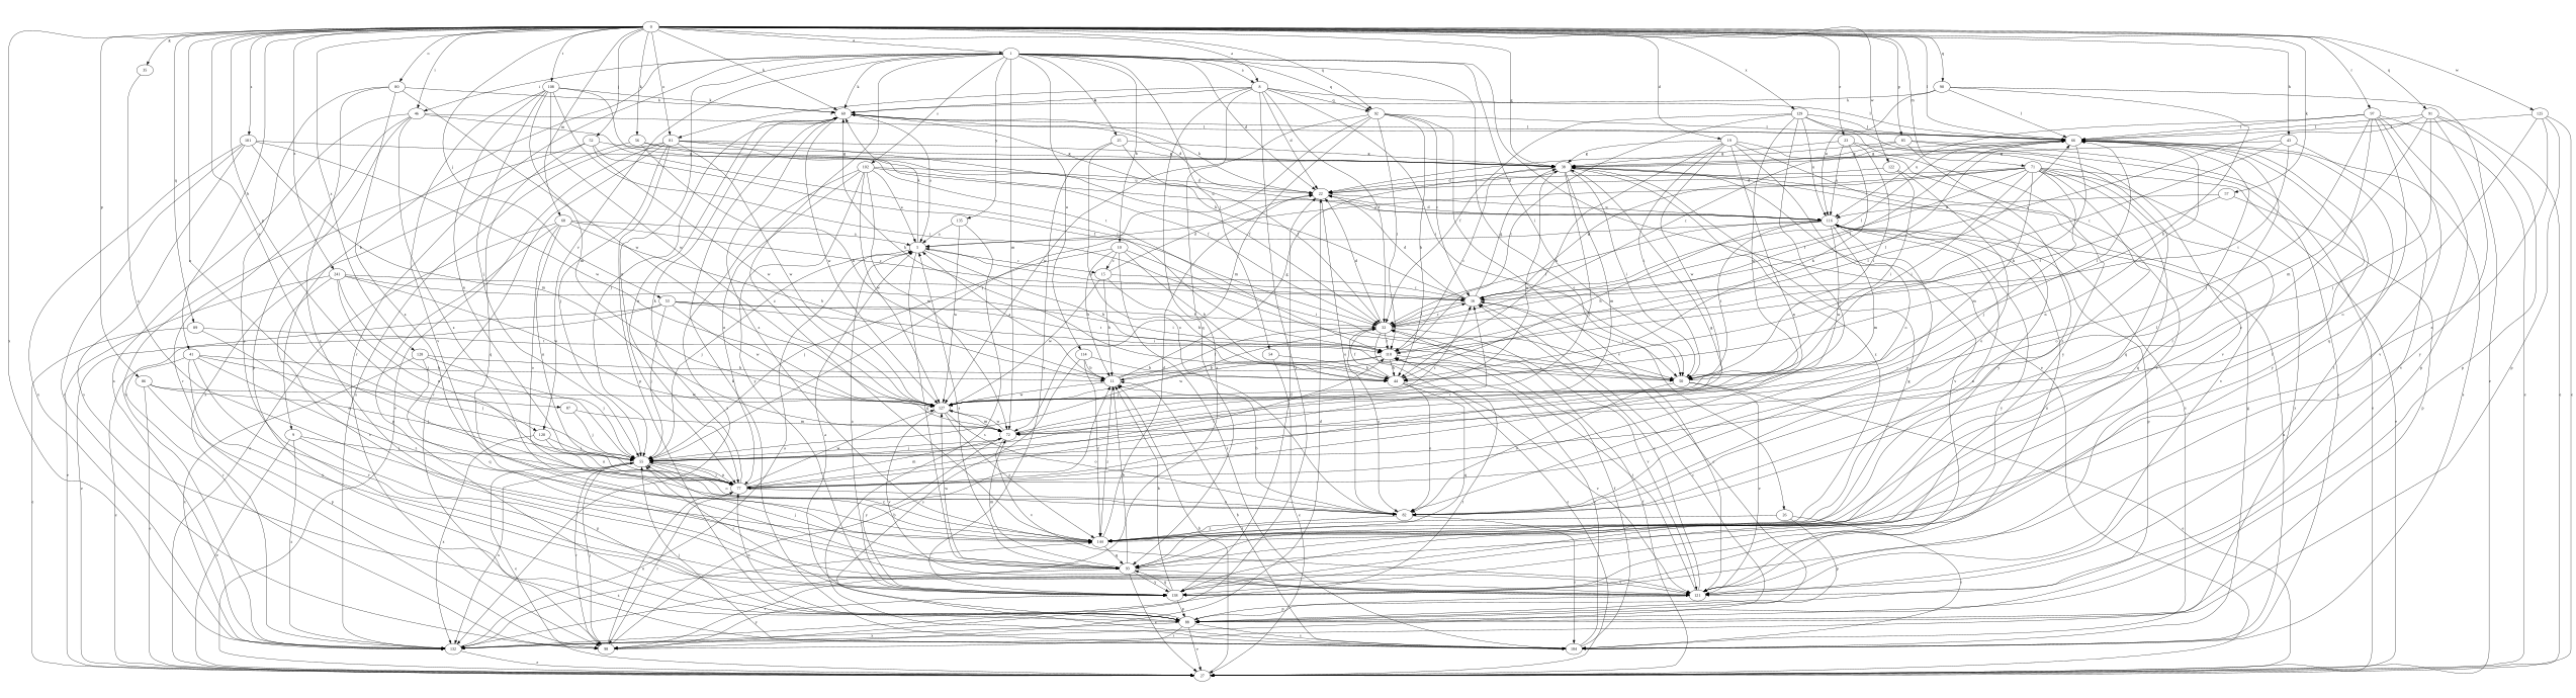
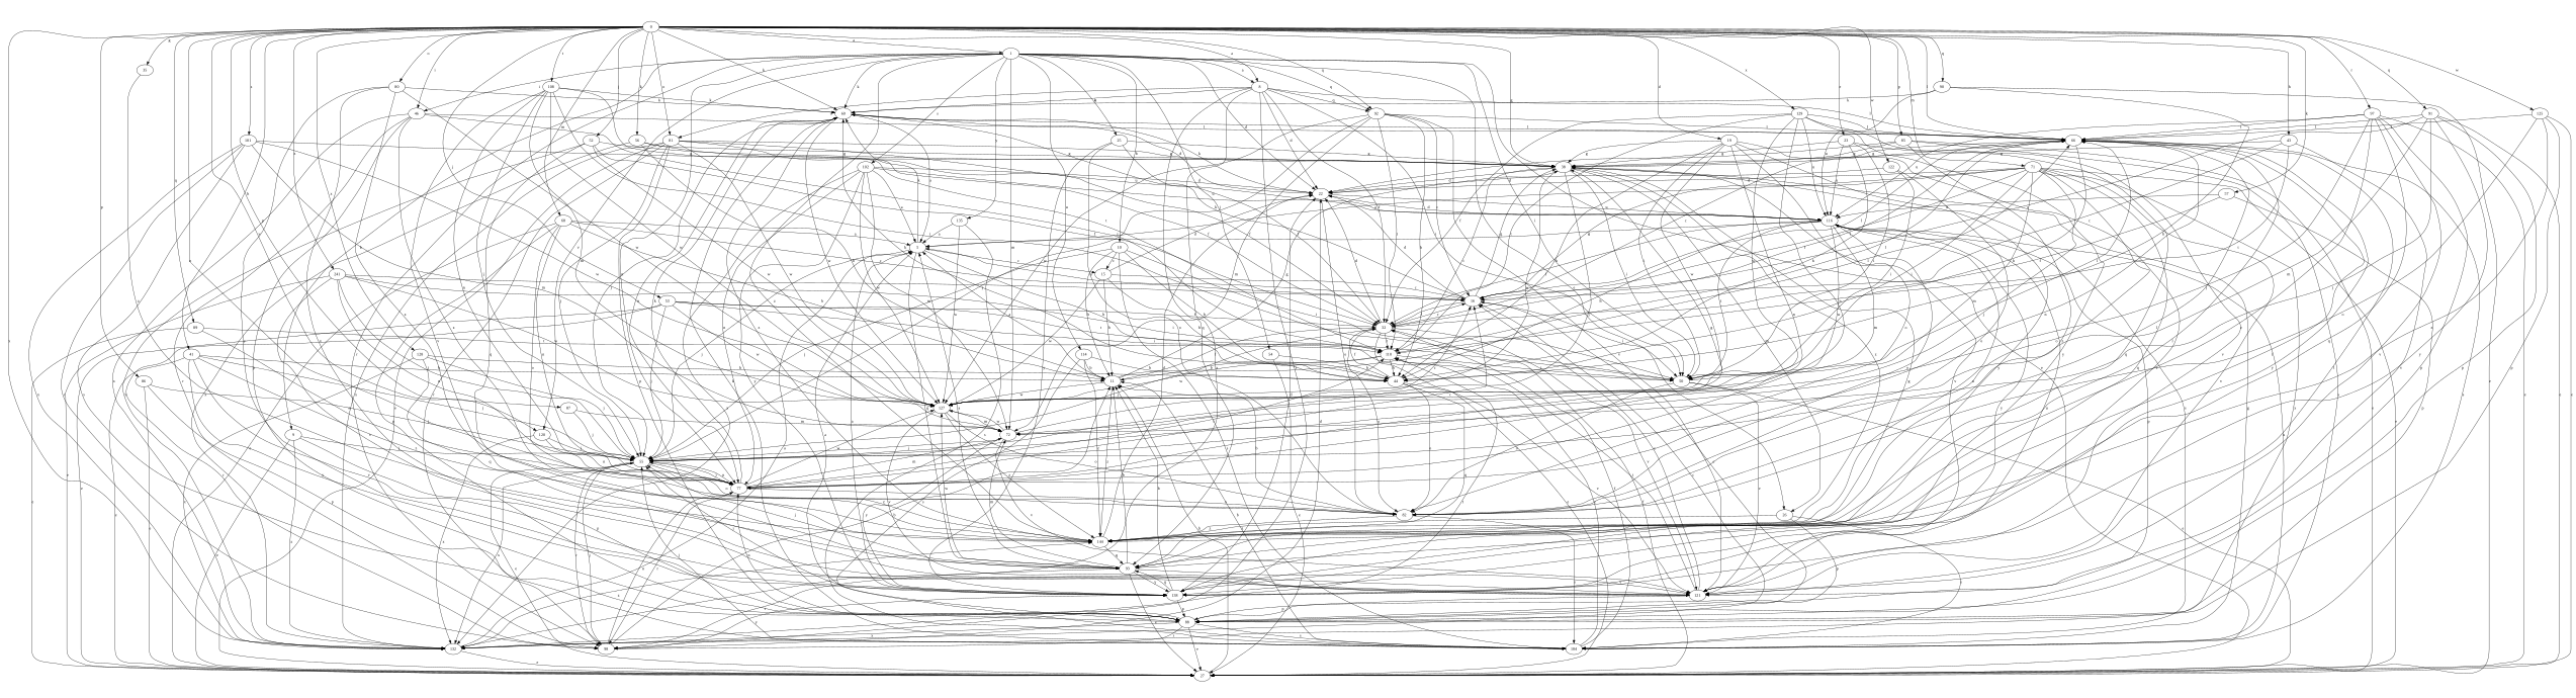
  strict digraph {
    fontname="Liberation Serif"
    node [fontname="Liberation Serif"]
    edge [fontname="Liberation Serif"]
    0
    1
    n3 [label=8]
    19
    23
    35
    38
    41
    43
    46
    52
    53
    56
    57
    60
    66
    68
    71
    77
    80
    81
    85
    86
    87
    89
    90
    91
    92
    97
    101
    108
    120
    122
    125
    128
    129
    132
    n38 [label=241]
    9
    10
    22
    25
    26
    27
    50
    54
    72
    98
    102
    114
    135
    144
    32
    93
    44
    127
    82
    121
    138
    116
    55
    104
    110
    11
    16
    88
    5
    15
    0 -> 1 [label=a]
    0 -> n3 [label=a]
    0 -> 19 [label=d]
    0 -> 23 [label=e]
    0 -> 35 [label=g]
    0 -> 38 [label=g]
    0 -> 41 [label=h]
    0 -> 43 [label=h]
    0 -> 46 [label=i]
    0 -> 52 [label=j]
    0 -> 53 [label=j]
    0 -> 56 [label=k]
    0 -> 57 [label=k]
    0 -> 60 [label=k]
    0 -> 66 [label=l]
    0 -> 68 [label=m]
    0 -> 71 [label=m]
    0 -> 77 [label=n]
    0 -> 80 [label=o]
    0 -> 81 [label=o]
    0 -> 85 [label=p]
    0 -> 86 [label=p]
    0 -> 87 [label=p]
    0 -> 89 [label=q]
    0 -> 90 [label=q]
    0 -> 91 [label=q]
    0 -> 92 [label=q]
    0 -> 97 [label=r]
    0 -> 101 [label=s]
    0 -> 108 [label=t]
    0 -> 120 [label=v]
    0 -> 122 [label=w]
    0 -> 125 [label=w]
    0 -> 128 [label=x]
    0 -> 129 [label=x]
    0 -> 132 [label=x]
    0 -> n38 [label=z]
    1 -> n3 [label=a]
    1 -> 46 [label=i]
    1 -> 60 [label=k]
    1 -> 77 [label=n]
    1 -> 92 [label=q]
    1 -> 120 [label=v]
    1 -> 9 [label=b]
    1 -> 10 [label=b]
    1 -> 22 [label=d]
    1 -> 25 [label=e]
    1 -> 26 [label=e]
    1 -> 27 [label=e]
    1 -> 50 [label=i]
    1 -> 54 [label=j]
    1 -> 72 [label=m]
    1 -> 98 [label=r]
    1 -> 102 [label=s]
    1 -> 114 [label=u]
    1 -> 135 [label=y]
    1 -> 144 [label=z]
    n3 -> 60 [label=k]
    n3 -> 66 [label=l]
    n3 -> 81 [label=o]
    n3 -> 92 [label=q]
    n3 -> 132 [label=x]
    n3 -> 22 [label=d]
    n3 -> 50 [label=i]
    n3 -> 98 [label=r]
    n3 -> 32 [label=f]
    n3 -> 93 [label=q]
    19 -> 38 [label=g]
    19 -> 77 [label=n]
    19 -> 50 [label=i]
    19 -> 44 [label=h]
    19 -> 127 [label=w]
    19 -> 82 [label=o]
    19 -> 121 [label=v]
    19 -> 138 [label=y]
    23 -> 38 [label=g]
    23 -> 50 [label=i]
    23 -> 93 [label=q]
    23 -> 44 [label=h]
    23 -> 116 [label=u]
    35 -> 144 [label=z]
    38 -> 22 [label=d]
    38 -> 50 [label=i]
-   38 -> 72 [label=m]
+   38 -> 26 [label=m]
    38 -> 144 [label=z]
    38 -> 127 [label=w]
    38 -> 121 [label=v]
    38 -> 55 [label=j]
    38 -> 104 [label=s]
    38 -> 110 [label=t]
    41 -> 27 [label=e]
    41 -> 144 [label=z]
    41 -> 121 [label=v]
    41 -> 138 [label=y]
    41 -> 55 [label=j]
    41 -> 11 [label=b]
    43 -> 38 [label=g]
    43 -> 121 [label=v]
    43 -> 110 [label=t]
    43 -> 16 [label=c]
    46 -> 66 [label=l]
    46 -> 132 [label=x]
    46 -> 98 [label=r]
    46 -> 144 [label=z]
    46 -> 110 [label=t]
    46 -> 88 [label=p]
    52 -> 38 [label=g]
    52 -> 132 [label=x]
    52 -> 32 [label=f]
    52 -> 93 [label=q]
    52 -> 127 [label=w]
    53 -> 27 [label=e]
    53 -> 50 [label=i]
    53 -> 98 [label=r]
    53 -> 32 [label=f]
    53 -> 127 [label=w]
    53 -> 55 [label=j]
    53 -> 110 [label=t]
    56 -> 38 [label=g]
    56 -> 132 [label=x]
    56 -> 32 [label=f]
    56 -> 11 [label=b]
    57 -> 32 [label=f]
    57 -> 116 [label=u]
    57 -> 88 [label=p]
    60 -> 66 [label=l]
    60 -> 77 [label=n]
    60 -> 22 [label=d]
    60 -> 144 [label=z]
    60 -> 127 [label=w]
    60 -> 55 [label=j]
    60 -> 5 [label=a]
    66 -> 38 [label=g]
    66 -> 77 [label=n]
    66 -> 44 [label=h]
    66 -> 138 [label=y]
    66 -> 104 [label=s]
    66 -> 16 [label=c]
    68 -> 77 [label=n]
    68 -> 27 [label=e]
    68 -> 82 [label=o]
    68 -> 11 [label=b]
    68 -> 16 [label=c]
    68 -> 88 [label=p]
    68 -> 5 [label=a]
    71 -> 132 [label=x]
    71 -> 22 [label=d]
    71 -> 27 [label=e]
    71 -> 50 [label=i]
    71 -> 72 [label=m]
    71 -> 32 [label=f]
    71 -> 93 [label=q]
    71 -> 82 [label=o]
    71 -> 121 [label=v]
    71 -> 55 [label=j]
    71 -> 16 [label=c]
    71 -> 5 [label=a]
    77 -> 38 [label=g]
    77 -> 60 [label=k]
    77 -> 72 [label=m]
    77 -> 98 [label=r]
    77 -> 127 [label=w]
    77 -> 82 [label=o]
    77 -> 55 [label=j]
    77 -> 110 [label=t]
    77 -> 16 [label=c]
    80 -> 60 [label=k]
    80 -> 144 [label=z]
    80 -> 127 [label=w]
    80 -> 121 [label=v]
    80 -> 138 [label=y]
    81 -> 38 [label=g]
    81 -> 132 [label=x]
    81 -> 27 [label=e]
    81 -> 98 [label=r]
    81 -> 32 [label=f]
    81 -> 127 [label=w]
    81 -> 116 [label=u]
    81 -> 55 [label=j]
    81 -> 88 [label=p]
    85 -> 38 [label=g]
    85 -> 22 [label=d]
    85 -> 27 [label=e]
    85 -> 144 [label=z]
    85 -> 104 [label=s]
    86 -> 27 [label=e]
-   86 -> 127 [label=w]
    86 -> 55 [label=j]
    86 -> 88 [label=p]
    87 -> 72 [label=m]
    87 -> 55 [label=j]
    89 -> 77 [label=n]
    89 -> 27 [label=e]
    89 -> 110 [label=t]
    90 -> 60 [label=k]
-   90 -> 66 [label=l]
    90 -> 27 [label=e]
    90 -> 44 [label=h]
    90 -> 116 [label=u]
    91 -> 66 [label=l]
    91 -> 27 [label=e]
    91 -> 72 [label=m]
    91 -> 138 [label=y]
    91 -> 55 [label=j]
    91 -> 16 [label=c]
    91 -> 88 [label=p]
    92 -> 66 [label=l]
    92 -> 72 [label=m]
    92 -> 44 [label=h]
    92 -> 127 [label=w]
    92 -> 121 [label=v]
    92 -> 55 [label=j]
    92 -> 110 [label=t]
    92 -> 16 [label=c]
    97 -> 66 [label=l]
    97 -> 27 [label=e]
    97 -> 144 [label=z]
    97 -> 93 [label=q]
    97 -> 121 [label=v]
    97 -> 116 [label=u]
    97 -> 55 [label=j]
    97 -> 88 [label=p]
    101 -> 38 [label=g]
    101 -> 132 [label=x]
    101 -> 72 [label=m]
    101 -> 98 [label=r]
    101 -> 127 [label=w]
    101 -> 104 [label=s]
    108 -> 60 [label=k]
    108 -> 77 [label=n]
    108 -> 50 [label=i]
    108 -> 72 [label=m]
    108 -> 127 [label=w]
    108 -> 121 [label=v]
    108 -> 55 [label=j]
    108 -> 110 [label=t]
    120 -> 77 [label=n]
    120 -> 132 [label=x]
    120 -> 55 [label=j]
    122 -> 22 [label=d]
    122 -> 50 [label=i]
    122 -> 82 [label=o]
    125 -> 66 [label=l]
    125 -> 27 [label=e]
    125 -> 144 [label=z]
    125 -> 82 [label=o]
    125 -> 88 [label=p]
    128 -> 132 [label=x]
    128 -> 93 [label=q]
    128 -> 44 [label=h]
    128 -> 55 [label=j]
    129 -> 66 [label=l]
    129 -> 77 [label=n]
    129 -> 32 [label=f]
    129 -> 127 [label=w]
    129 -> 121 [label=v]
    129 -> 138 [label=y]
    129 -> 116 [label=u]
    129 -> 110 [label=t]
    132 -> 27 [label=e]
    132 -> 144 [label=z]
    132 -> 110 [label=t]
    132 -> 16 [label=c]
    132 -> 5 [label=a]
    n38 -> 77 [label=n]
    n38 -> 27 [label=e]
    n38 -> 50 [label=i]
    n38 -> 127 [label=w]
    n38 -> 121 [label=v]
    n38 -> 55 [label=j]
    n38 -> 16 [label=c]
    9 -> 132 [label=x]
    9 -> 27 [label=e]
    9 -> 55 [label=j]
    9 -> 88 [label=p]
    10 -> 50 [label=i]
    10 -> 44 [label=h]
    10 -> 55 [label=j]
    10 -> 104 [label=s]
    10 -> 11 [label=b]
    10 -> 15 [label=c]
    22 -> 60 [label=k]
    22 -> 82 [label=o]
    22 -> 116 [label=u]
    25 -> 38 [label=g]
    25 -> 32 [label=f]
    25 -> 82 [label=o]
    25 -> 138 [label=y]
    26 -> 144 [label=z]
    26 -> 104 [label=s]
    26 -> 88 [label=p]
    27 -> 32 [label=f]
    27 -> 11 [label=b]
    50 -> 66 [label=l]
    50 -> 27 [label=e]
    50 -> 82 [label=o]
    50 -> 121 [label=v]
    54 -> 27 [label=e]
    54 -> 44 [label=h]
    72 -> 127 [label=w]
    72 -> 121 [label=v]
    72 -> 138 [label=y]
    72 -> 55 [label=j]
    72 -> 16 [label=c]
    98 -> 77 [label=n]
    98 -> 22 [label=d]
    98 -> 138 [label=y]
    98 -> 55 [label=j]
    98 -> 11 [label=b]
    102 -> 77 [label=n]
    102 -> 132 [label=x]
    102 -> 22 [label=d]
    102 -> 72 [label=m]
    102 -> 127 [label=w]
    102 -> 138 [label=y]
    102 -> 116 [label=u]
    102 -> 5 [label=a]
    114 -> 144 [label=z]
    114 -> 44 [label=h]
    114 -> 104 [label=s]
    114 -> 11 [label=b]
    135 -> 127 [label=w]
    135 -> 104 [label=s]
    135 -> 5 [label=a]
    144 -> 66 [label=l]
    144 -> 22 [label=d]
    144 -> 93 [label=q]
    144 -> 116 [label=u]
    32 -> 66 [label=l]
    32 -> 22 [label=d]
    32 -> 27 [label=e]
    32 -> 82 [label=o]
    32 -> 121 [label=v]
    32 -> 55 [label=j]
    32 -> 110 [label=t]
    32 -> 16 [label=c]
    93 -> 66 [label=l]
    93 -> 27 [label=e]
    93 -> 72 [label=m]
    93 -> 98 [label=r]
    93 -> 127 [label=w]
    93 -> 121 [label=v]
    93 -> 138 [label=y]
    93 -> 55 [label=j]
    93 -> 11 [label=b]
    93 -> 5 [label=a]
    44 -> 60 [label=k]
    44 -> 32 [label=f]
    44 -> 93 [label=q]
    44 -> 82 [label=o]
    44 -> 121 [label=v]
    127 -> 72 [label=m]
    127 -> 144 [label=z]
    127 -> 82 [label=o]
    127 -> 121 [label=v]
    82 -> 66 [label=l]
    82 -> 144 [label=z]
    82 -> 104 [label=s]
    82 -> 11 [label=b]
    121 -> 66 [label=l]
    121 -> 110 [label=t]
    121 -> 16 [label=c]
    121 -> 88 [label=p]
    138 -> 38 [label=g]
    138 -> 22 [label=d]
    138 -> 93 [label=q]
    138 -> 116 [label=u]
    138 -> 55 [label=j]
    138 -> 11 [label=b]
    138 -> 88 [label=p]
    138 -> 5 [label=a]
    116 -> 22 [label=d]
    116 -> 50 [label=i]
    116 -> 72 [label=m]
    116 -> 32 [label=f]
    116 -> 44 [label=h]
    116 -> 127 [label=w]
    116 -> 82 [label=o]
    116 -> 138 [label=y]
    116 -> 88 [label=p]
    116 -> 5 [label=a]
    55 -> 77 [label=n]
    55 -> 132 [label=x]
    55 -> 27 [label=e]
    55 -> 98 [label=r]
    55 -> 144 [label=z]
    55 -> 82 [label=o]
    104 -> 38 [label=g]
    104 -> 60 [label=k]
    104 -> 32 [label=f]
    104 -> 116 [label=u]
    104 -> 55 [label=j]
    104 -> 110 [label=t]
    104 -> 11 [label=b]
    110 -> 66 [label=l]
    110 -> 50 [label=i]
    110 -> 44 [label=h]
    110 -> 127 [label=w]
    110 -> 11 [label=b]
    11 -> 38 [label=g]
    11 -> 66 [label=l]
    11 -> 144 [label=z]
    11 -> 32 [label=f]
    11 -> 127 [label=w]
    11 -> 5 [label=a]
    16 -> 38 [label=g]
    16 -> 60 [label=k]
    16 -> 66 [label=l]
    16 -> 22 [label=d]
    16 -> 50 [label=i]
    16 -> 32 [label=f]
    16 -> 5 [label=a]
    88 -> 77 [label=n]
    88 -> 132 [label=x]
    88 -> 27 [label=e]
    88 -> 98 [label=r]
    88 -> 104 [label=s]
    88 -> 16 [label=c]
    88 -> 5 [label=a]
    5 -> 60 [label=k]
    5 -> 93 [label=q]
    5 -> 44 [label=h]
    5 -> 55 [label=j]
    5 -> 15 [label=c]
    15 -> 22 [label=d]
    15 -> 44 [label=h]
    15 -> 127 [label=w]
    15 -> 11 [label=b]
    15 -> 16 [label=c]
  }
